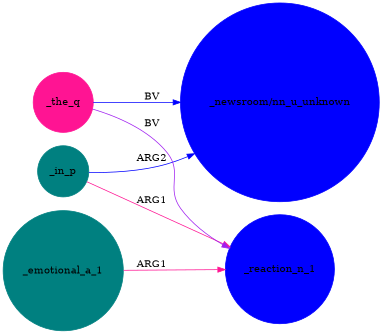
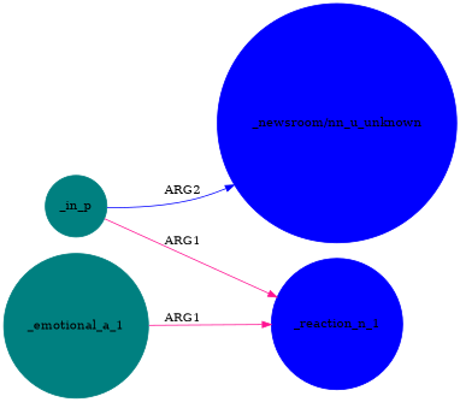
  digraph {
    rankdir=LR
    node [shape=circle style=filled color=teal]
    edge [color=deeppink]
    _in_p
    _reaction_n_1 [color=blue]
    "_newsroom/nn_u_unknown" [color=blue]
-   _the_q [color=deeppink]
    _emotional_a_1
    _in_p -> _reaction_n_1 [label=ARG1]
    _in_p -> "_newsroom/nn_u_unknown" [label=ARG2 color=blue]
-   _the_q -> _reaction_n_1 [label=BV color=purple]
-   _the_q -> "_newsroom/nn_u_unknown" [label=BV color=blue]
    _emotional_a_1 -> _reaction_n_1 [label=ARG1]
  }
